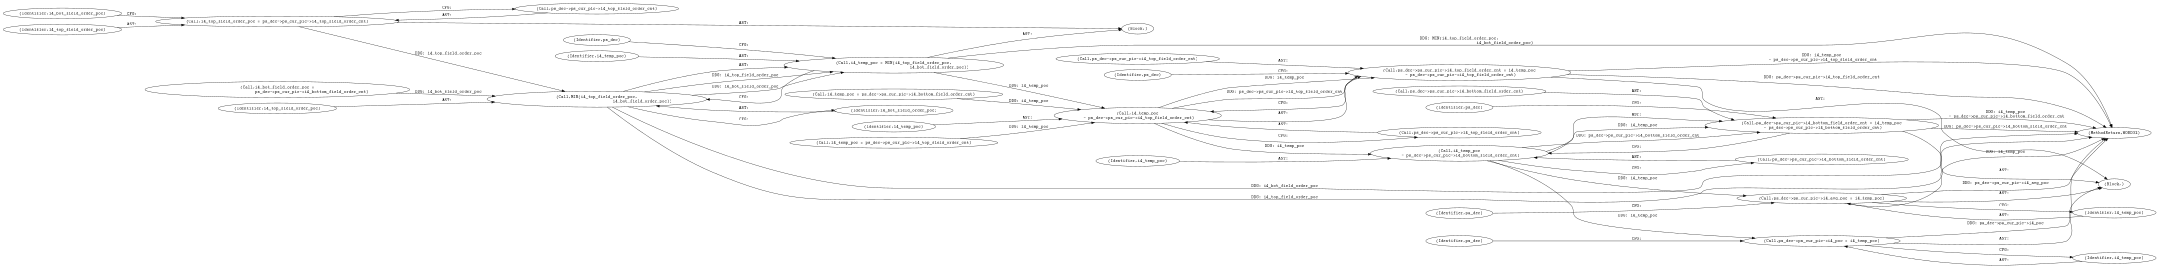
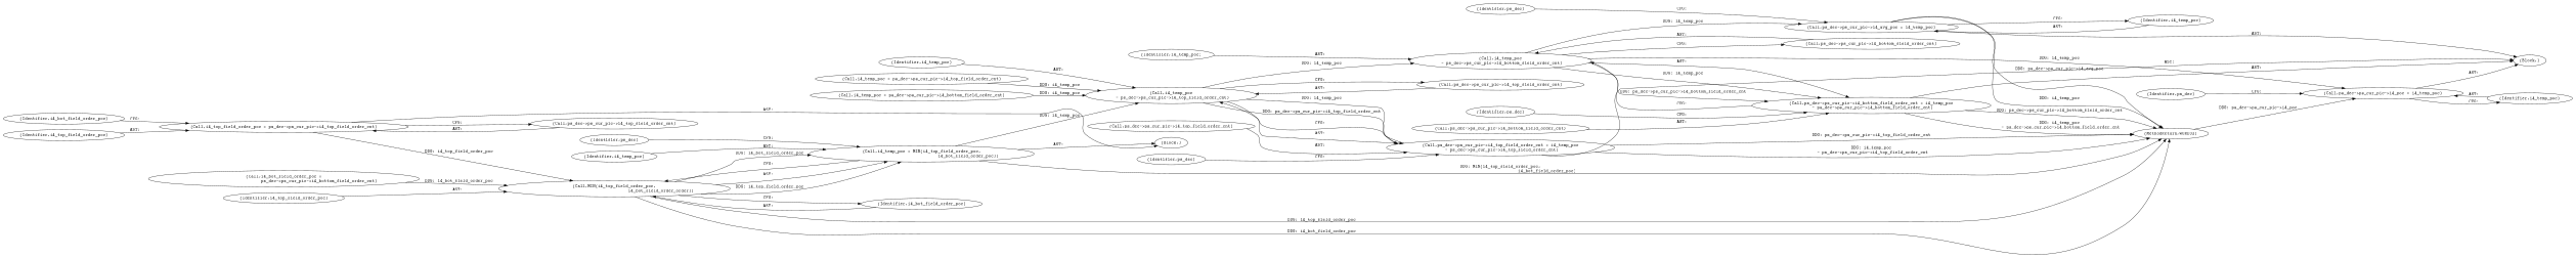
  digraph {
    fontname="Courier Prime"
    rankdir=LR
    node [fontname="Courier Prime"]
    edge [fontname="Courier Prime"]
    n1 [label="(Call,i4_top_field_order_poc = ps_dec->ps_cur_pic->i4_top_field_order_cnt)"]
-   n2 [label="(Call,MIN(i4_top_field_order_poc,\n                                     i4_bot_field_order_poc))"]
+   n2 [label="(Call,MIN(i4_top_field_order_poc,\n                                     i4_bot_field_order_order))"]
    n3 [label="(Call,ps_dec->ps_cur_pic->i4_top_field_order_cnt)"]
    n4 [label="(Block,)"]
    n5 [label="(Call,i4_temp_poc = MIN(i4_top_field_order_poc,\n                                     i4_bot_field_order_poc))"]
    n6 [label="(MethodReturn,WORD32)"]
    n7 [label="(Identifier,i4_bot_field_order_poc)"]
    n8 [label="(Call,i4_temp_poc\n - ps_dec->ps_cur_pic->i4_top_field_order_cnt)"]
    n9 [label="(Call,ps_dec->ps_cur_pic->i4_top_field_order_cnt = i4_temp_poc\n - ps_dec->ps_cur_pic->i4_top_field_order_cnt)"]
    n10 [label="(Call,i4_temp_poc\n - ps_dec->ps_cur_pic->i4_bottom_field_order_cnt)"]
    n11 [label="(Call,ps_dec->ps_cur_pic->i4_top_field_order_cnt)"]
    n12 [label="(Block,)"]
    n13 [label="(Call,ps_dec->ps_cur_pic->i4_bottom_field_order_cnt = i4_temp_poc\n - ps_dec->ps_cur_pic->i4_bottom_field_order_cnt)"]
    n14 [label="(Call,ps_dec->ps_cur_pic->i4_poc = i4_temp_poc)"]
    n15 [label="(Call,ps_dec->ps_cur_pic->i4_avg_poc = i4_temp_poc)"]
    n16 [label="(Call,ps_dec->ps_cur_pic->i4_bottom_field_order_cnt)"]
    n17 [label="(Identifier,i4_temp_poc)"]
    n18 [label="(Identifier,i4_temp_poc)"]
    n19 [label="(Identifier,i4_temp_poc)"]
    n20 [label="(Call,i4_bot_field_order_poc =\n                            ps_dec->ps_cur_pic->i4_bottom_field_order_cnt)"]
    n21 [label="(Identifier,ps_dec)"]
    n22 [label="(Identifier,i4_temp_poc)"]
    n23 [label="(Identifier,i4_bot_field_order_poc)"]
    n24 [label="(Identifier,i4_top_field_order_poc)"]
    n25 [label="(Call,ps_dec->ps_cur_pic->i4_top_field_order_cnt)"]
    n26 [label="(Identifier,i4_temp_poc)"]
    n27 [label="(Call,i4_temp_poc = ps_dec->ps_cur_pic->i4_top_field_order_cnt)"]
    n28 [label="(Identifier,ps_dec)"]
    n29 [label="(Identifier,ps_dec)"]
    n30 [label="(Identifier,i4_top_field_order_poc)"]
    n31 [label="(Call,ps_dec->ps_cur_pic->i4_bottom_field_order_cnt)"]
    n32 [label="(Call,i4_temp_poc = ps_dec->ps_cur_pic->i4_bottom_field_order_cnt)"]
    n33 [label="(Identifier,ps_dec)"]
    n34 [label="(Identifier,ps_dec)"]
    n1 -> n2 [label="DDG: i4_top_field_order_poc"]
    n1 -> n3 [label="CFG: "]
    n1 -> n4 [label="AST: "]
    n2 -> n5 [label="AST: "]
    n2 -> n5 [label="DDG: i4_top_field_order_poc"]
    n2 -> n5 [label="DDG: i4_bot_field_order_poc"]
    n2 -> n6 [label="DDG: i4_bot_field_order_poc"]
    n2 -> n6 [label="DDG: i4_top_field_order_poc"]
    n2 -> n7 [label="CFG: "]
    n3 -> n1 [label="AST: "]
    n5 -> n2 [label="CFG: "]
    n5 -> n4 [label="AST: "]
    n5 -> n6 [label="DDG: MIN(i4_top_field_order_poc,\n                                     i4_bot_field_order_poc)"]
    n5 -> n8 [label="DDG: i4_temp_poc"]
    n7 -> n2 [label="AST: "]
    n8 -> n9 [label="AST: "]
    n8 -> n9 [label="DDG: i4_temp_poc"]
    n8 -> n9 [label="DDG: ps_dec->ps_cur_pic->i4_top_field_order_cnt"]
    n8 -> n10 [label="DDG: i4_temp_poc"]
    n8 -> n11 [label="CFG: "]
    n9 -> n6 [label="DDG: i4_temp_poc\n - ps_dec->ps_cur_pic->i4_top_field_order_cnt"]
    n9 -> n6 [label="DDG: ps_dec->ps_cur_pic->i4_top_field_order_cnt"]
    n9 -> n8 [label="CFG: "]
    n9 -> n12 [label="AST: "]
    n10 -> n13 [label="AST: "]
    n10 -> n13 [label="DDG: i4_temp_poc"]
    n10 -> n13 [label="DDG: ps_dec->ps_cur_pic->i4_bottom_field_order_cnt"]
    n10 -> n14 [label="DDG: i4_temp_poc"]
    n10 -> n15 [label="DDG: i4_temp_poc"]
    n10 -> n16 [label="CFG: "]
    n11 -> n8 [label="AST: "]
    n13 -> n6 [label="DDG: ps_dec->ps_cur_pic->i4_bottom_field_order_cnt"]
    n13 -> n6 [label="DDG: i4_temp_poc\n - ps_dec->ps_cur_pic->i4_bottom_field_order_cnt"]
    n13 -> n10 [label="CFG: "]
    n13 -> n12 [label="AST: "]
-   n14 -> n6 [label="DDG: ps_dec->ps_cur_pic->i4_poc"]
+   n6 -> n14 [label="DDG: ps_dec->ps_cur_pic->i4_poc"]
    n14 -> n12 [label="AST: "]
    n14 -> n17 [label="CFG: "]
    n15 -> n6 [label="DDG: i4_temp_poc"]
    n15 -> n6 [label="DDG: ps_dec->ps_cur_pic->i4_avg_poc"]
    n15 -> n12 [label="AST: "]
    n15 -> n18 [label="CFG: "]
    n16 -> n10 [label="AST: "]
    n17 -> n14 [label="AST: "]
    n18 -> n15 [label="AST: "]
    n19 -> n10 [label="AST: "]
    n20 -> n2 [label="DDG: i4_bot_field_order_poc"]
    n21 -> n9 [label="CFG: "]
    n22 -> n8 [label="AST: "]
    n23 -> n1 [label="CFG: "]
    n24 -> n2 [label="AST: "]
    n25 -> n9 [label="AST: "]
    n26 -> n5 [label="AST: "]
    n27 -> n8 [label="DDG: i4_temp_poc"]
    n28 -> n15 [label="CFG: "]
    n29 -> n14 [label="CFG: "]
    n30 -> n1 [label="AST: "]
    n31 -> n13 [label="AST: "]
    n32 -> n8 [label="DDG: i4_temp_poc"]
    n33 -> n13 [label="CFG: "]
    n34 -> n5 [label="CFG: "]
  }
